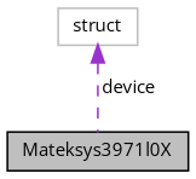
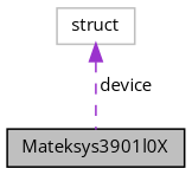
  digraph {
    fontname="Open Sans"
    node [fontname="Open Sans" fontsize=10 shape=record style=filled]
-   n1 [color=black fillcolor=grey75 fontcolor=black height=0.2 label=Mateksys3971l0X width=0.4]
+   n1 [color=black fillcolor=grey75 fontcolor=black height=0.2 label=Mateksys3901l0X width=0.4]
    n2 [color=grey75 fillcolor=white height=0.2 label=struct width=0.4]
    n2 -> n1 [color=darkorchid3 dir=back fontname="Open Sans" fontsize=10 label=" device" labelfontname=FreeSans labelfontsize=10 style=dashed]
  }
